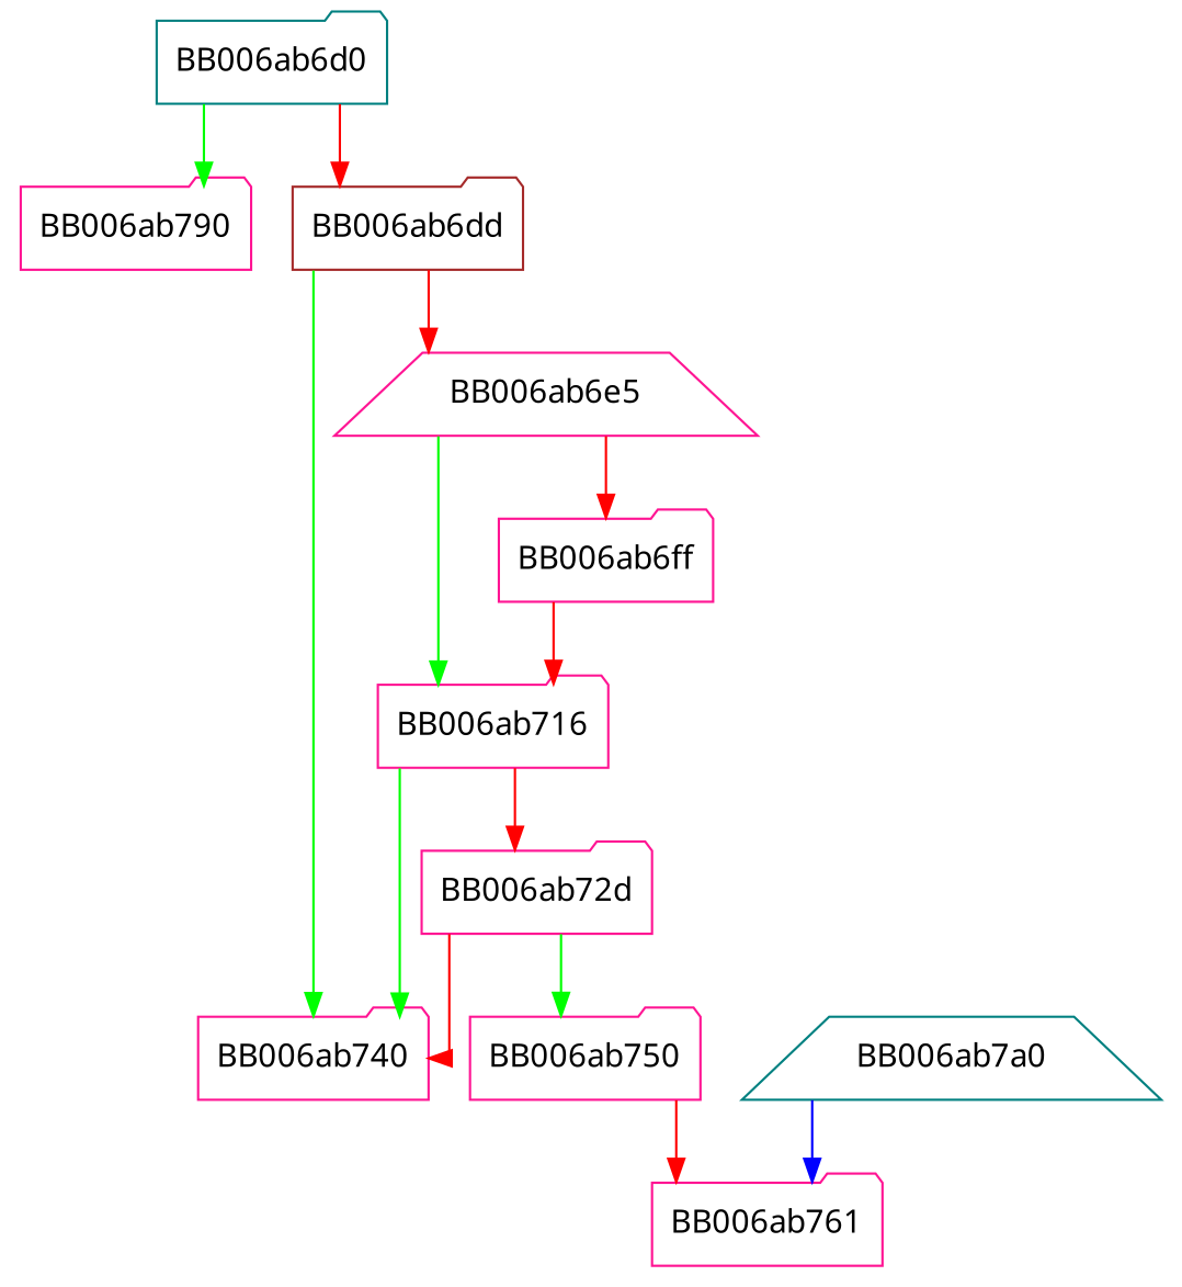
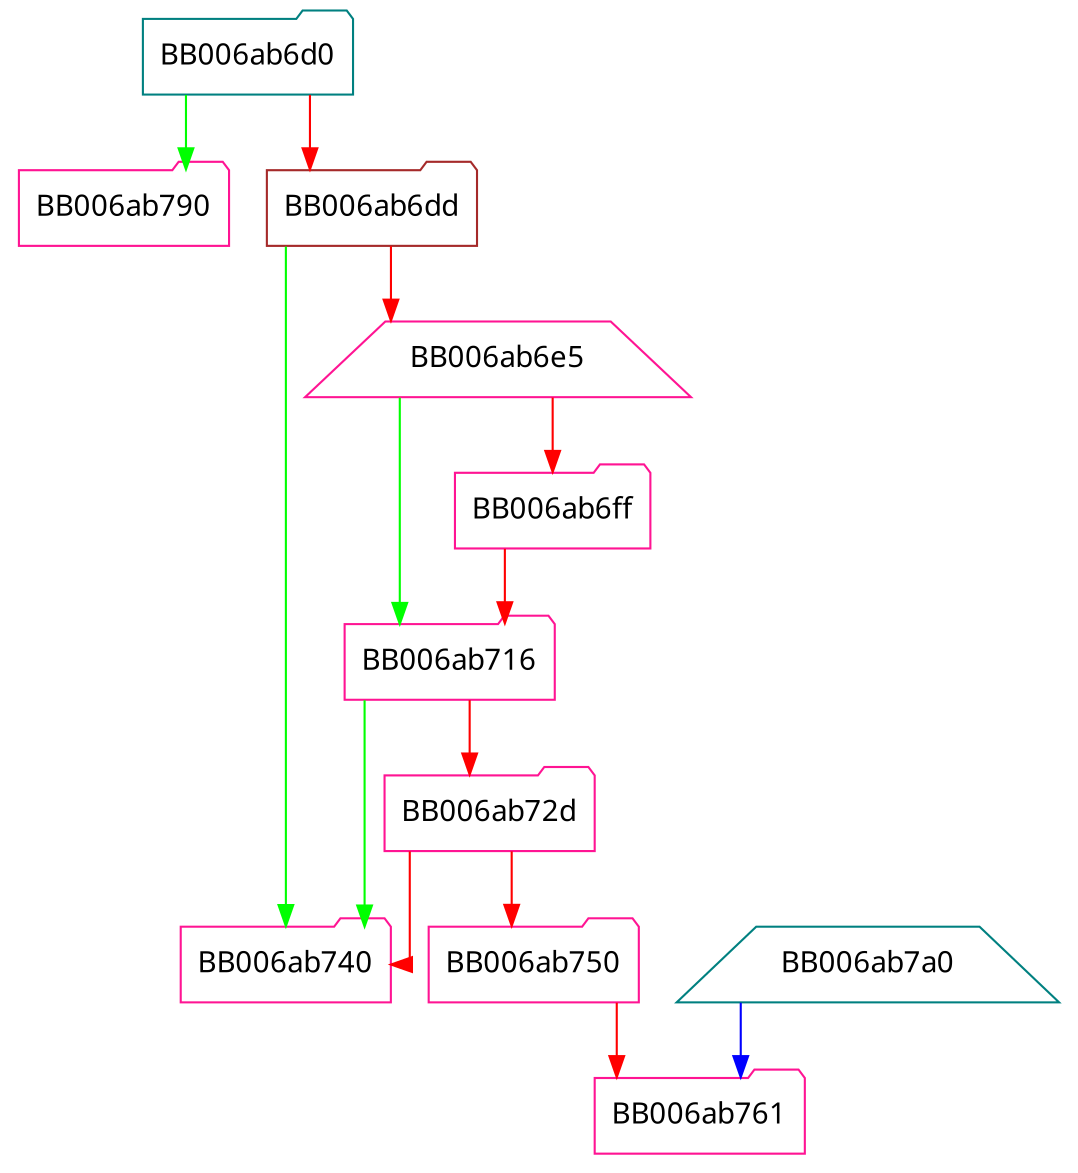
  digraph {
    fontname="Noto Sans"
    splines=ortho
    node [color=deeppink fontname="Noto Sans" shape=folder]
    edge [color=red fontname="Noto Sans"]
    BB006ab6d0 [color=teal]
    BB006ab790
    BB006ab6dd [color=brown]
    BB006ab740
    BB006ab6e5 [shape=trapezium]
    BB006ab716
    BB006ab6ff
    BB006ab72d
    BB006ab750
    BB006ab7a0 [color=teal shape=trapezium]
    BB006ab761
    BB006ab6d0 -> BB006ab790 [color=green]
    BB006ab6d0 -> BB006ab6dd
    BB006ab6dd -> BB006ab740 [color=green]
    BB006ab6dd -> BB006ab6e5
    BB006ab6e5 -> BB006ab716 [color=green]
    BB006ab6e5 -> BB006ab6ff
    BB006ab716 -> BB006ab740 [color=green]
    BB006ab716 -> BB006ab72d
    BB006ab6ff -> BB006ab716
    BB006ab72d -> BB006ab740
-   BB006ab72d -> BB006ab750 [color=green]
+   BB006ab72d -> BB006ab750
    BB006ab750 -> BB006ab761
    BB006ab7a0 -> BB006ab761 [color=blue]
  }
